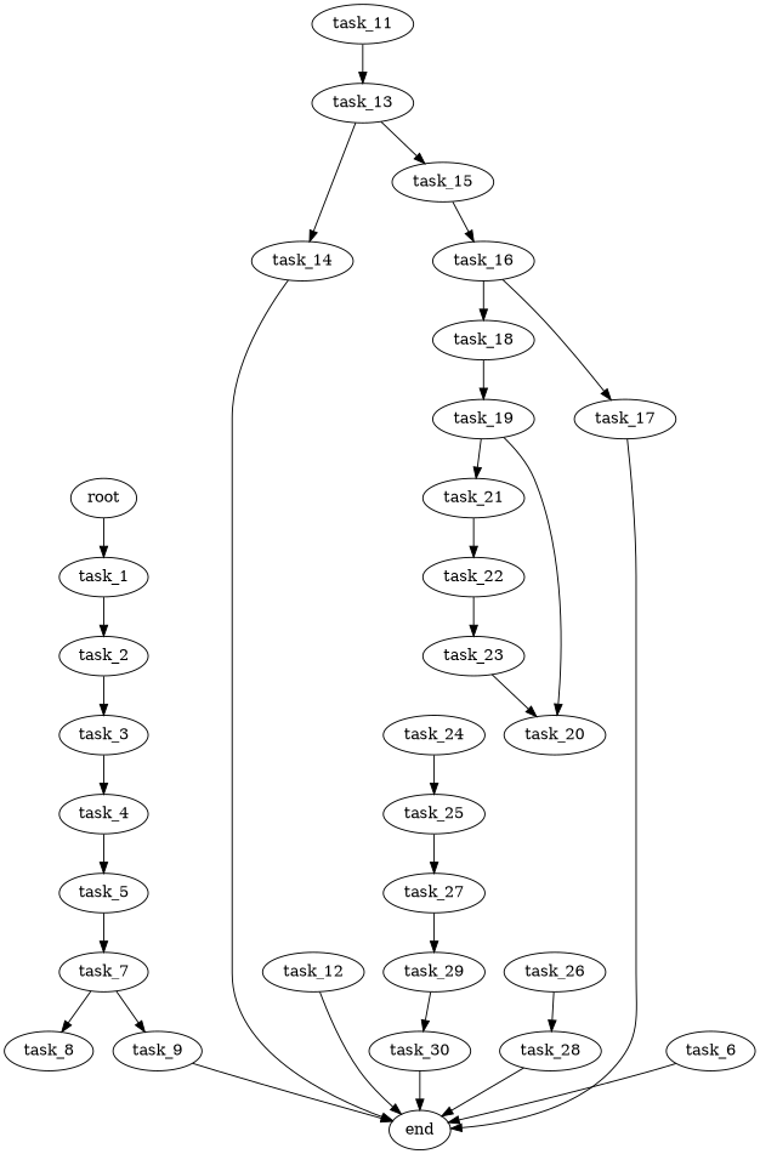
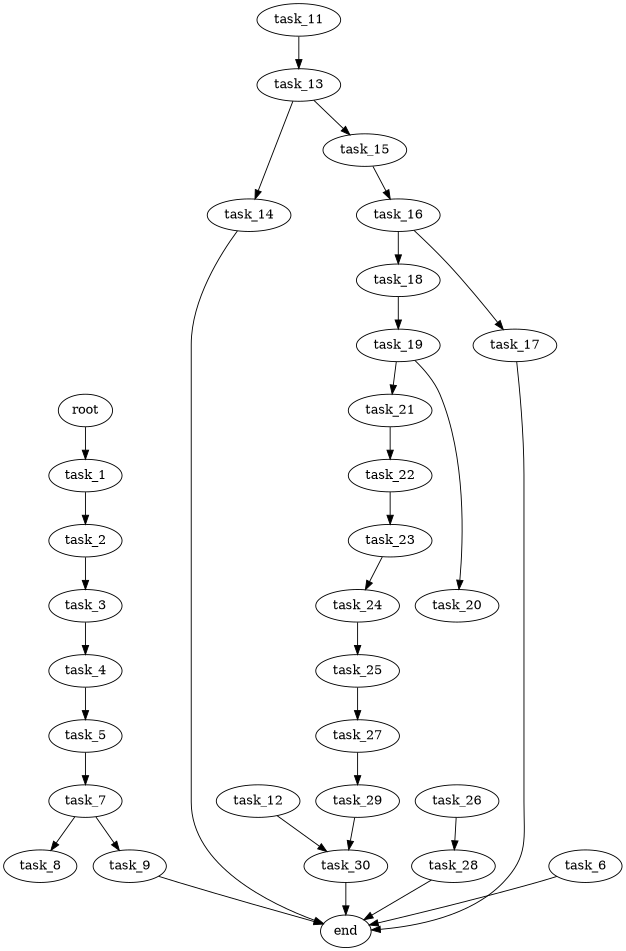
  digraph {
    root
    task_1
    task_2
    task_3
    task_4
    task_5
    task_7
    task_6
    end
    task_8
    task_9
    task_11
    task_13
    task_12
    task_14
    task_15
    task_16
    task_17
    task_18
    task_19
    task_20
    task_21
    task_22
    task_23
    task_24
    task_25
    task_27
    task_26
    task_28
    task_29
    task_30
    root -> task_1
    task_1 -> task_2
    task_2 -> task_3
    task_3 -> task_4
    task_4 -> task_5
    task_5 -> task_7
    task_7 -> task_8
    task_7 -> task_9
    task_6 -> end
    task_9 -> end
    task_11 -> task_13
    task_13 -> task_14
    task_13 -> task_15
-   task_12 -> end
+   task_12 -> task_30
    task_14 -> end
    task_15 -> task_16
    task_16 -> task_17
    task_16 -> task_18
    task_17 -> end
    task_18 -> task_19
    task_19 -> task_20
    task_19 -> task_21
    task_21 -> task_22
    task_22 -> task_23
-   task_23 -> task_20
+   task_23 -> task_24
    task_24 -> task_25
    task_25 -> task_27
    task_27 -> task_29
    task_26 -> task_28
    task_28 -> end
    task_29 -> task_30
    task_30 -> end
  }
